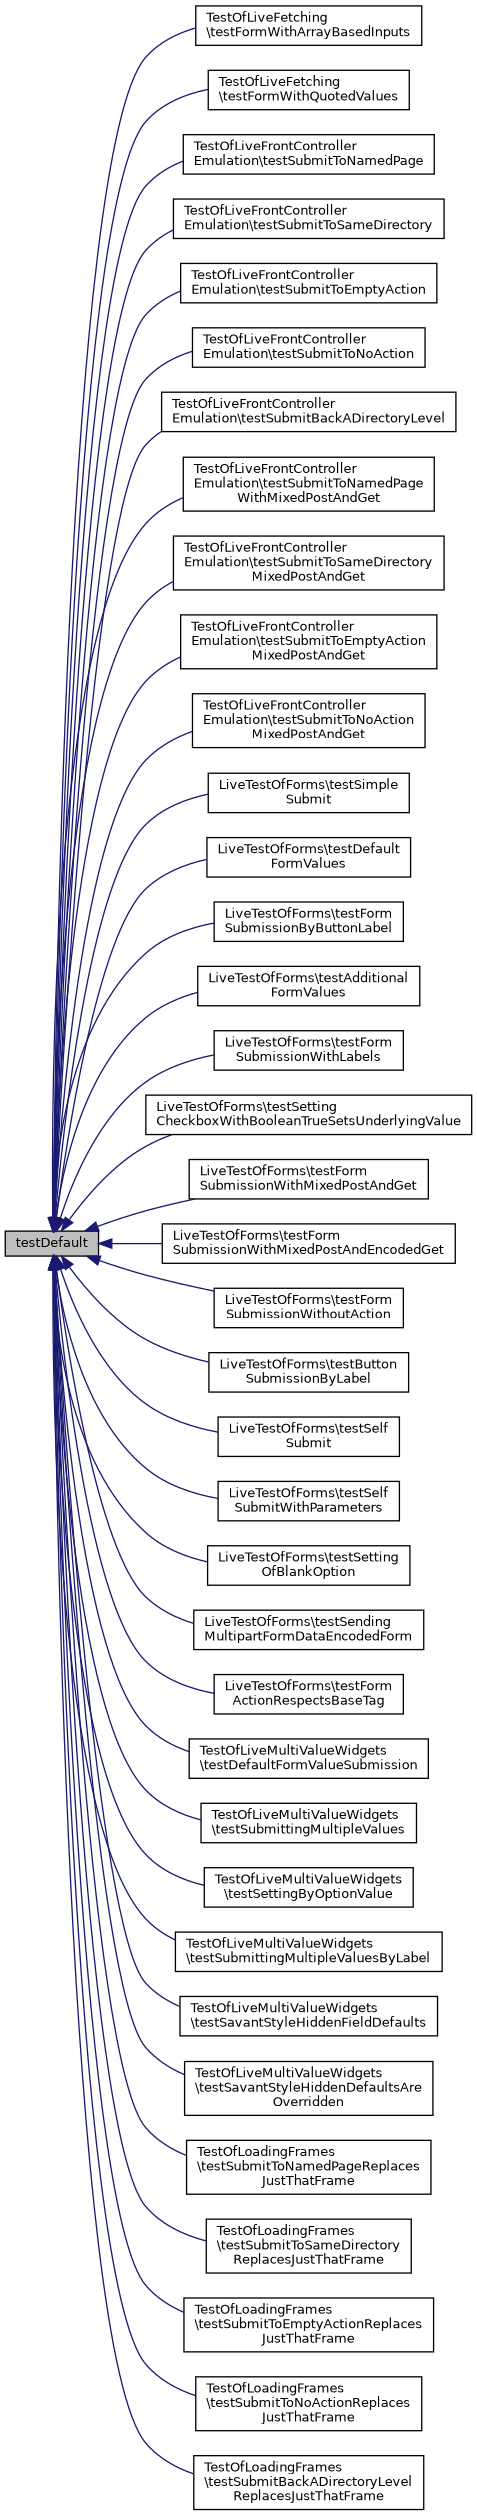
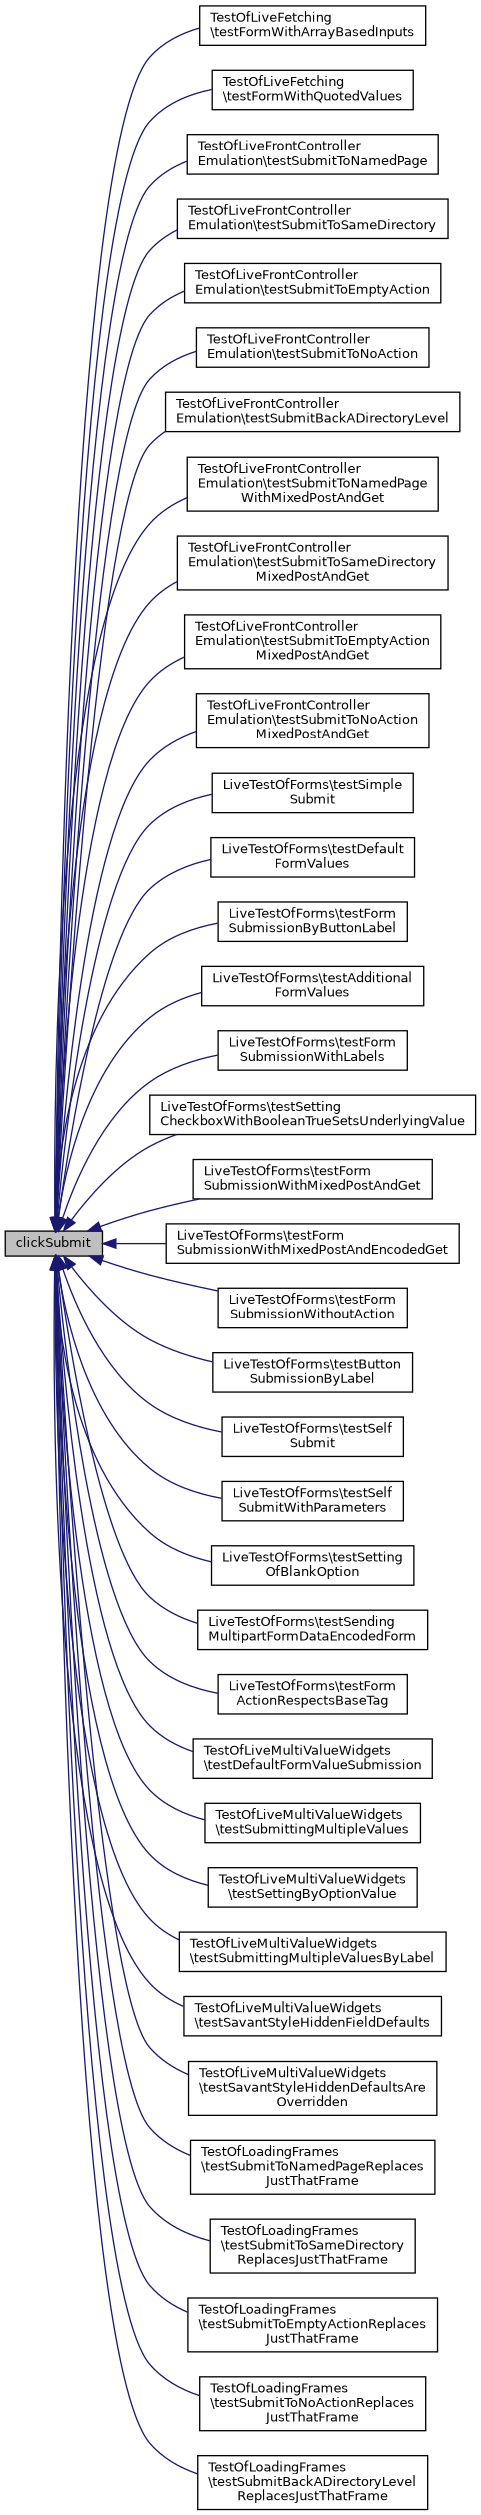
  digraph {
    rankdir=LR
    node [color=black fillcolor=white fontname=Helvetica fontsize=10 shape=record style=filled]
    edge [color=midnightblue dir=back fontname=Helvetica fontsize=10 labelfontname=Helvetica labelfontsize=10 style=solid]
-   n1 [fillcolor=grey75 fontcolor=black height=0.2 label=testDefault width=0.4]
+   n1 [fillcolor=grey75 fontcolor=black height=0.2 label=clickSubmit width=0.4]
    n2 [height=0.2 label="TestOfLiveFetching\l\\testFormWithArrayBasedInputs" width=0.4]
    n3 [height=0.2 label="TestOfLiveFetching\l\\testFormWithQuotedValues" width=0.4]
    n4 [height=0.2 label="TestOfLiveFrontController\lEmulation\\testSubmitToNamedPage" width=0.4]
    n5 [height=0.2 label="TestOfLiveFrontController\lEmulation\\testSubmitToSameDirectory" width=0.4]
    n6 [height=0.2 label="TestOfLiveFrontController\lEmulation\\testSubmitToEmptyAction" width=0.4]
    n7 [height=0.2 label="TestOfLiveFrontController\lEmulation\\testSubmitToNoAction" width=0.4]
    n8 [height=0.2 label="TestOfLiveFrontController\lEmulation\\testSubmitBackADirectoryLevel" width=0.4]
    n9 [height=0.2 label="TestOfLiveFrontController\lEmulation\\testSubmitToNamedPage\lWithMixedPostAndGet" width=0.4]
    n10 [height=0.2 label="TestOfLiveFrontController\lEmulation\\testSubmitToSameDirectory\lMixedPostAndGet" width=0.4]
    n11 [height=0.2 label="TestOfLiveFrontController\lEmulation\\testSubmitToEmptyAction\lMixedPostAndGet" width=0.4]
    n12 [height=0.2 label="TestOfLiveFrontController\lEmulation\\testSubmitToNoAction\lMixedPostAndGet" width=0.4]
    n13 [height=0.2 label="LiveTestOfForms\\testSimple\lSubmit" width=0.4]
    n14 [height=0.2 label="LiveTestOfForms\\testDefault\lFormValues" width=0.4]
    n15 [height=0.2 label="LiveTestOfForms\\testForm\lSubmissionByButtonLabel" width=0.4]
    n16 [height=0.2 label="LiveTestOfForms\\testAdditional\lFormValues" width=0.4]
    n17 [height=0.2 label="LiveTestOfForms\\testForm\lSubmissionWithLabels" width=0.4]
    n18 [height=0.2 label="LiveTestOfForms\\testSetting\lCheckboxWithBooleanTrueSetsUnderlyingValue" width=0.4]
    n19 [height=0.2 label="LiveTestOfForms\\testForm\lSubmissionWithMixedPostAndGet" width=0.4]
    n20 [height=0.2 label="LiveTestOfForms\\testForm\lSubmissionWithMixedPostAndEncodedGet" width=0.4]
    n21 [height=0.2 label="LiveTestOfForms\\testForm\lSubmissionWithoutAction" width=0.4]
    n22 [height=0.2 label="LiveTestOfForms\\testButton\lSubmissionByLabel" width=0.4]
    n23 [height=0.2 label="LiveTestOfForms\\testSelf\lSubmit" width=0.4]
    n24 [height=0.2 label="LiveTestOfForms\\testSelf\lSubmitWithParameters" width=0.4]
    n25 [height=0.2 label="LiveTestOfForms\\testSetting\lOfBlankOption" width=0.4]
    n26 [height=0.2 label="LiveTestOfForms\\testSending\lMultipartFormDataEncodedForm" width=0.4]
    n27 [height=0.2 label="LiveTestOfForms\\testForm\lActionRespectsBaseTag" width=0.4]
    n28 [height=0.2 label="TestOfLiveMultiValueWidgets\l\\testDefaultFormValueSubmission" width=0.4]
    n29 [height=0.2 label="TestOfLiveMultiValueWidgets\l\\testSubmittingMultipleValues" width=0.4]
    n30 [height=0.2 label="TestOfLiveMultiValueWidgets\l\\testSettingByOptionValue" width=0.4]
    n31 [height=0.2 label="TestOfLiveMultiValueWidgets\l\\testSubmittingMultipleValuesByLabel" width=0.4]
    n32 [height=0.2 label="TestOfLiveMultiValueWidgets\l\\testSavantStyleHiddenFieldDefaults" width=0.4]
    n33 [height=0.2 label="TestOfLiveMultiValueWidgets\l\\testSavantStyleHiddenDefaultsAre\lOverridden" width=0.4]
    n34 [height=0.2 label="TestOfLoadingFrames\l\\testSubmitToNamedPageReplaces\lJustThatFrame" width=0.4]
    n35 [height=0.2 label="TestOfLoadingFrames\l\\testSubmitToSameDirectory\lReplacesJustThatFrame" width=0.4]
    n36 [height=0.2 label="TestOfLoadingFrames\l\\testSubmitToEmptyActionReplaces\lJustThatFrame" width=0.4]
    n37 [height=0.2 label="TestOfLoadingFrames\l\\testSubmitToNoActionReplaces\lJustThatFrame" width=0.4]
    n38 [height=0.2 label="TestOfLoadingFrames\l\\testSubmitBackADirectoryLevel\lReplacesJustThatFrame" width=0.4]
    n1 -> n2
    n1 -> n3
    n1 -> n4
    n1 -> n5
    n1 -> n6
    n1 -> n7
    n1 -> n8
    n1 -> n9
    n1 -> n10
    n1 -> n11
    n1 -> n12
    n1 -> n13
    n1 -> n14
    n1 -> n15
    n1 -> n16
    n1 -> n17
    n1 -> n18
    n1 -> n19
    n1 -> n20
    n1 -> n21
    n1 -> n22
    n1 -> n23
    n1 -> n24
    n1 -> n25
    n1 -> n26
    n1 -> n27
    n1 -> n28
    n1 -> n29
    n1 -> n30
    n1 -> n31
    n1 -> n32
    n1 -> n33
    n1 -> n34
    n1 -> n35
    n1 -> n36
    n1 -> n37
    n1 -> n38
  }
